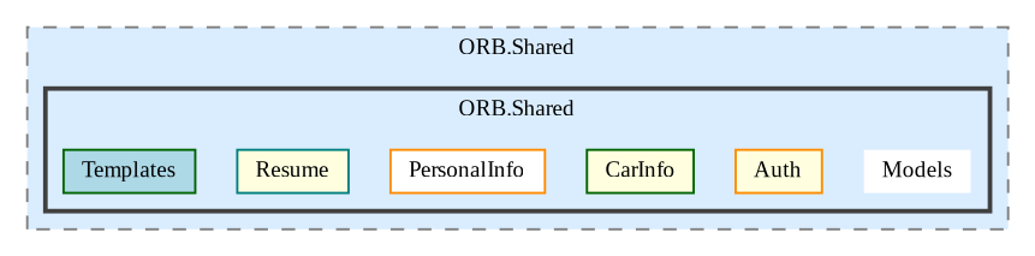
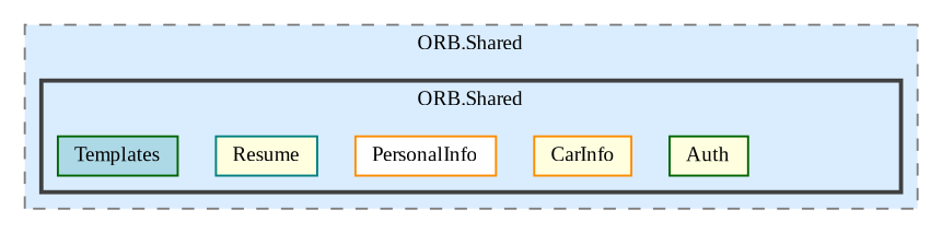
  digraph {
    compound=true
    fontname="Liberation Serif"
    node [fontname="Liberation Serif" fontsize=10 shape=box style=filled fillcolor=lightyellow color=darkorange]
-   n1 [height=0.2 label=Models shape=plaintext width=0.4 fillcolor=white color=darkgreen]
-   n2 [height=0.2 label=Auth width=0.4]
-   n3 [color=darkgreen height=0.2 label=CarInfo width=0.4]
+   n2 [color=darkgreen height=0.2 label=Auth width=0.4]
+   n3 [height=0.2 label=CarInfo width=0.4]
    n4 [fillcolor=white height=0.2 label=PersonalInfo width=0.4]
    n5 [color=teal height=0.2 label=Resume width=0.4]
    n6 [color=darkgreen fillcolor=lightblue height=0.2 label=Templates width=0.4]
    subgraph cluster_1 {
      bgcolor="#daedff"
      fontsize=10
      label="ORB.Shared"
      pencolor=grey50
      style="filled,dashed"
      subgraph cluster_2 {
        bgcolor="#daedff"
        fontsize=10
        pencolor=grey25
        style="filled,bold"
-       n1
        n2
        n3
        n4
        n5
        n6
      }
    }
  }
